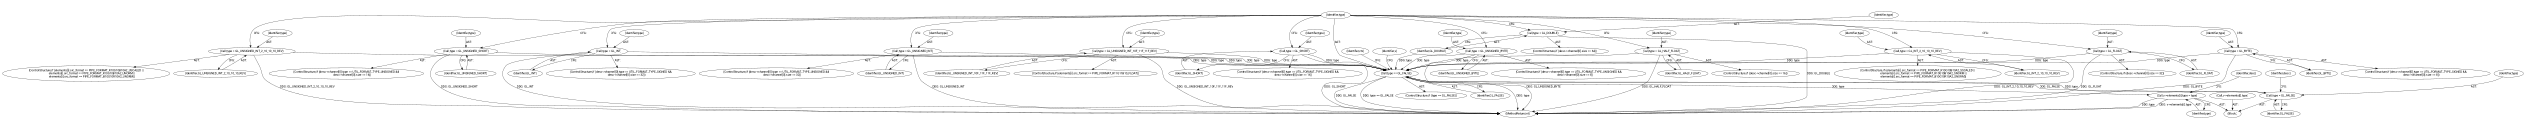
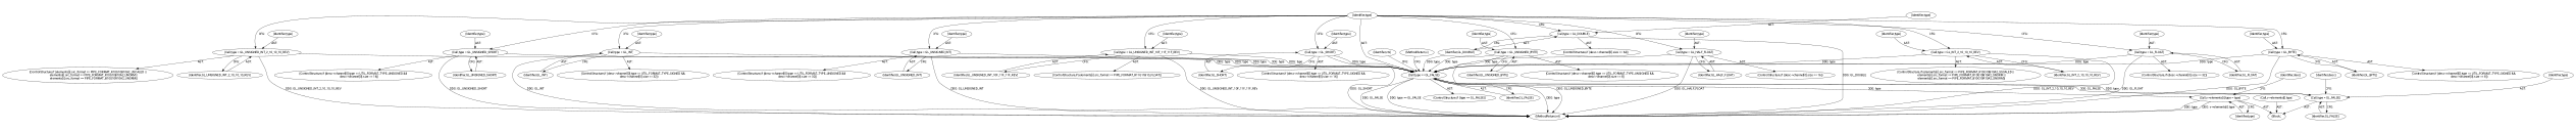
  digraph {
    fontname=Roboto
    node [fontname=Roboto]
    edge [fontname=Roboto]
    n1 [label="(Call,v->elements[i].type = type)"]
    n2 [label="(MethodReturn,int)"]
    n3 [label="(Block,)"]
    n4 [label="(Identifier,type)"]
    n5 [label="(Call,type == GL_FALSE)"]
    n6 [label="(Call,type = GL_FALSE)"]
    n7 [label="(ControlStructure,if (type == GL_FALSE))"]
    n8 [label="(Identifier,GL_FALSE)"]
    n9 [label="(Identifier,GL_FALSE)"]
    n10 [label="(Call,type = GL_INT)"]
    n11 [label="(Identifier,GL_INT)"]
    n12 [label="(ControlStructure,if (desc->channel[0].type == UTIL_FORMAT_TYPE_SIGNED &&\n               desc->channel[0].size == 32))"]
    n13 [label="(Call,type = GL_UNSIGNED_INT_10F_11F_11F_REV)"]
    n14 [label="(Identifier,GL_UNSIGNED_INT_10F_11F_11F_REV)"]
    n15 [label="(ControlStructure,if (elements[i].src_format == PIPE_FORMAT_R11G11B10_FLOAT))"]
    n16 [label="(Call,type = GL_UNSIGNED_INT_2_10_10_10_REV)"]
    n17 [label="(ControlStructure,if (elements[i].src_format == PIPE_FORMAT_R10G10B10A2_USCALED ||\n               elements[i].src_format == PIPE_FORMAT_R10G10B10A2_UNORM ||\n               elements[i].src_format == PIPE_FORMAT_B10G10R10A2_UNORM))"]
    n18 [label="(Identifier,GL_UNSIGNED_INT_2_10_10_10_REV)"]
    n19 [label="(Call,type = GL_UNSIGNED_SHORT)"]
    n20 [label="(Identifier,GL_UNSIGNED_SHORT)"]
    n21 [label="(ControlStructure,if (desc->channel[0].type == UTIL_FORMAT_TYPE_UNSIGNED &&\n               desc->channel[0].size == 16))"]
    n22 [label="(Call,type = GL_SHORT)"]
    n23 [label="(ControlStructure,if (desc->channel[0].type == UTIL_FORMAT_TYPE_SIGNED &&\n               desc->channel[0].size == 16))"]
    n24 [label="(Identifier,GL_SHORT)"]
    n25 [label="(Call,type = GL_UNSIGNED_INT)"]
    n26 [label="(Identifier,GL_UNSIGNED_INT)"]
    n27 [label="(ControlStructure,if (desc->channel[0].type == UTIL_FORMAT_TYPE_UNSIGNED &&\n               desc->channel[0].size == 32))"]
    n28 [label="(Call,type = GL_UNSIGNED_BYTE)"]
    n29 [label="(ControlStructure,if (desc->channel[0].type == UTIL_FORMAT_TYPE_UNSIGNED &&\n                 desc->channel[0].size == 8))"]
    n30 [label="(Identifier,GL_UNSIGNED_BYTE)"]
    n31 [label="(Call,type = GL_HALF_FLOAT)"]
    n32 [label="(Identifier,GL_HALF_FLOAT)"]
    n33 [label="(ControlStructure,if (desc->channel[0].size == 16))"]
    n34 [label="(Call,type = GL_INT_2_10_10_10_REV)"]
    n35 [label="(ControlStructure,if (elements[i].src_format == PIPE_FORMAT_R10G10B10A2_SSCALED ||\n               elements[i].src_format == PIPE_FORMAT_R10G10B10A2_SNORM ||\n               elements[i].src_format == PIPE_FORMAT_B10G10R10A2_SNORM))"]
    n36 [label="(Identifier,GL_INT_2_10_10_10_REV)"]
    n37 [label="(Call,type = GL_FLOAT)"]
    n38 [label="(Identifier,GL_FLOAT)"]
    n39 [label="(ControlStructure,if (desc->channel[0].size == 32))"]
    n40 [label="(Call,type = GL_BYTE)"]
    n41 [label="(Identifier,GL_BYTE)"]
    n42 [label="(ControlStructure,if (desc->channel[0].type == UTIL_FORMAT_TYPE_SIGNED &&\n               desc->channel[0].size == 8))"]
    n43 [label="(Call,type = GL_DOUBLE)"]
    n44 [label="(ControlStructure,if (desc->channel[0].size == 64))"]
    n45 [label="(Identifier,GL_DOUBLE)"]
    n46 [label="(Identifier,type)"]
    n47 [label="(Identifier,type)"]
    n48 [label="(Identifier,type)"]
    n49 [label="(Identifier,type)"]
    n50 [label="(Identifier,type)"]
    n51 [label="(Identifier,type)"]
    n52 [label="(Identifier,type)"]
    n53 [label="(Identifier,type)"]
    n54 [label="(Identifier,desc)"]
    n55 [label="(Identifier,type)"]
    n56 [label="(Identifier,type)"]
    n57 [label="(Identifier,ctx)"]
    n58 [label="(Call,v->elements[i].type)"]
    n59 [label="(Identifier,type)"]
    n60 [label="(Identifier,type)"]
    n61 [label="(Identifier,type)"]
    n62 [label="(Identifier,type)"]
    n63 [label="(Identifier,desc)"]
-   n64 [label="(Identifier,v)"]
+   n64 [label="(MethodReturn,v)"]
    n1 -> n2 [label="DDG: v->elements[i].type"]
    n1 -> n2 [label="DDG: type"]
    n1 -> n3 [label="AST: "]
    n1 -> n4 [label="CFG: "]
    n4 -> n1 [label="AST: "]
    n5 -> n1 [label="DDG: type"]
    n5 -> n2 [label="DDG: GL_FALSE"]
    n5 -> n2 [label="DDG: type == GL_FALSE"]
    n5 -> n2 [label="DDG: type"]
    n5 -> n6 [label="DDG: GL_FALSE"]
    n5 -> n7 [label="AST: "]
    n5 -> n8 [label="CFG: "]
    n6 -> n3 [label="AST: "]
    n6 -> n5 [label="DDG: type"]
    n6 -> n9 [label="CFG: "]
    n8 -> n5 [label="AST: "]
    n9 -> n6 [label="AST: "]
    n10 -> n2 [label="DDG: GL_INT"]
    n10 -> n5 [label="DDG: type"]
    n10 -> n11 [label="CFG: "]
    n10 -> n12 [label="AST: "]
    n11 -> n10 [label="AST: "]
    n13 -> n2 [label="DDG: GL_UNSIGNED_INT_10F_11F_11F_REV"]
    n13 -> n5 [label="DDG: type"]
    n13 -> n14 [label="CFG: "]
    n13 -> n15 [label="AST: "]
    n14 -> n13 [label="AST: "]
    n16 -> n2 [label="DDG: GL_UNSIGNED_INT_2_10_10_10_REV"]
    n16 -> n5 [label="DDG: type"]
    n16 -> n17 [label="AST: "]
    n16 -> n18 [label="CFG: "]
    n18 -> n16 [label="AST: "]
    n19 -> n2 [label="DDG: GL_UNSIGNED_SHORT"]
    n19 -> n5 [label="DDG: type"]
    n19 -> n20 [label="CFG: "]
    n19 -> n21 [label="AST: "]
    n20 -> n19 [label="AST: "]
    n22 -> n2 [label="DDG: GL_SHORT"]
    n22 -> n5 [label="DDG: type"]
    n22 -> n23 [label="AST: "]
    n22 -> n24 [label="CFG: "]
    n24 -> n22 [label="AST: "]
    n25 -> n2 [label="DDG: GL_UNSIGNED_INT"]
    n25 -> n5 [label="DDG: type"]
    n25 -> n26 [label="CFG: "]
    n25 -> n27 [label="AST: "]
    n26 -> n25 [label="AST: "]
    n28 -> n2 [label="DDG: GL_UNSIGNED_BYTE"]
    n28 -> n5 [label="DDG: type"]
    n28 -> n29 [label="AST: "]
    n28 -> n30 [label="CFG: "]
    n30 -> n28 [label="AST: "]
    n31 -> n2 [label="DDG: GL_HALF_FLOAT"]
    n31 -> n5 [label="DDG: type"]
    n31 -> n32 [label="CFG: "]
    n31 -> n33 [label="AST: "]
    n32 -> n31 [label="AST: "]
    n34 -> n2 [label="DDG: GL_INT_2_10_10_10_REV"]
    n34 -> n5 [label="DDG: type"]
    n34 -> n35 [label="AST: "]
    n34 -> n36 [label="CFG: "]
    n36 -> n34 [label="AST: "]
    n37 -> n2 [label="DDG: GL_FLOAT"]
    n37 -> n5 [label="DDG: type"]
    n37 -> n38 [label="CFG: "]
    n37 -> n39 [label="AST: "]
    n38 -> n37 [label="AST: "]
    n40 -> n2 [label="DDG: GL_BYTE"]
    n40 -> n5 [label="DDG: type"]
    n40 -> n41 [label="CFG: "]
    n40 -> n42 [label="AST: "]
    n41 -> n40 [label="AST: "]
    n43 -> n2 [label="DDG: GL_DOUBLE"]
    n43 -> n44 [label="AST: "]
    n43 -> n45 [label="CFG: "]
    n45 -> n5 [label="DDG: type"]
    n45 -> n43 [label="AST: "]
    n46 -> n10 [label="AST: "]
    n47 -> n16 [label="AST: "]
    n48 -> n43 [label="AST: "]
    n49 -> n13 [label="AST: "]
    n50 -> n5 [label="AST: "]
    n50 -> n10 [label="CFG: "]
    n50 -> n13 [label="CFG: "]
    n50 -> n16 [label="CFG: "]
    n50 -> n19 [label="CFG: "]
    n50 -> n22 [label="CFG: "]
    n50 -> n25 [label="CFG: "]
    n50 -> n28 [label="CFG: "]
    n50 -> n31 [label="CFG: "]
    n50 -> n34 [label="CFG: "]
    n50 -> n37 [label="CFG: "]
    n50 -> n40 [label="CFG: "]
    n50 -> n43 [label="CFG: "]
    n51 -> n37 [label="AST: "]
    n52 -> n40 [label="AST: "]
    n53 -> n34 [label="AST: "]
    n54 -> n6 [label="CFG: "]
    n55 -> n28 [label="AST: "]
    n56 -> n19 [label="AST: "]
    n57 -> n5 [label="CFG: "]
    n58 -> n3 [label="AST: "]
    n59 -> n6 [label="AST: "]
    n60 -> n31 [label="AST: "]
    n61 -> n25 [label="AST: "]
    n62 -> n22 [label="AST: "]
    n63 -> n1 [label="CFG: "]
    n64 -> n5 [label="CFG: "]
  }
